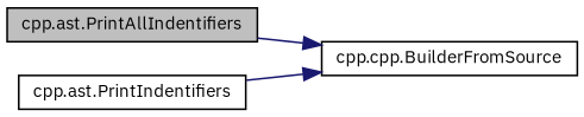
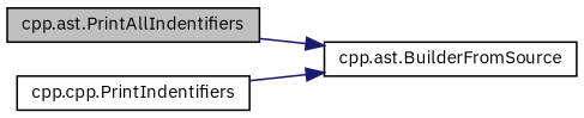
  digraph {
    fontname="IBM Plex Sans"
    rankdir=LR
    node [color=black fillcolor=white fontname="IBM Plex Sans" fontsize=10 shape=record style=filled]
    edge [color=midnightblue fontname="IBM Plex Sans" fontsize=10 labelfontname=Helvetica labelfontsize=10 style=solid]
    n1 [fillcolor=grey75 fontcolor=black height=0.2 label="cpp.ast.PrintAllIndentifiers" width=0.4]
-   n2 [height=0.2 label="cpp.cpp.BuilderFromSource" width=0.4]
-   n3 [height=0.2 label="cpp.ast.PrintIndentifiers" width=0.4]
+   n2 [height=0.2 label="cpp.ast.BuilderFromSource" width=0.4]
+   n3 [height=0.2 label="cpp.cpp.PrintIndentifiers" width=0.4]
    n1 -> n2
    n3 -> n2
  }
